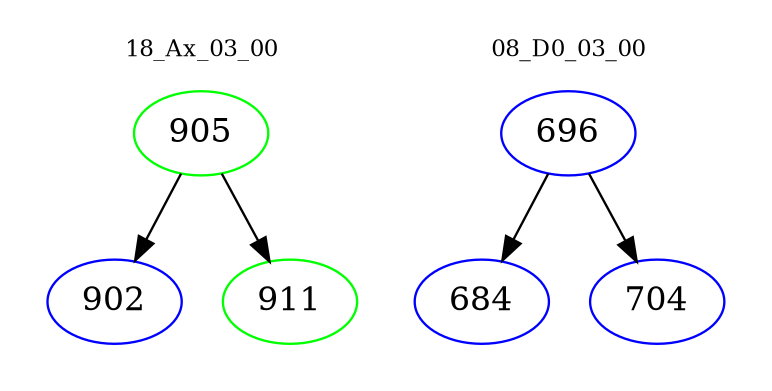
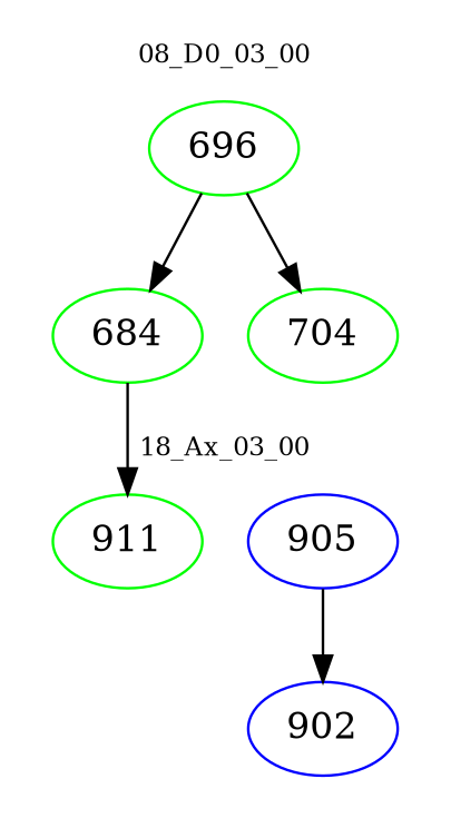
  digraph {
    node [color=blue]
    edge [color=black]
-   n1 [color=green label=905]
+   n1 [label=905]
    n2 [label=902]
    n3 [color=green label=911]
-   n4 [label=696]
-   n5 [label=684]
-   n6 [label=704]
+   n4 [color=green label=696]
+   n5 [color=green label=684]
+   n6 [color=green label=704]
    subgraph cluster_1 {
      color=white
      fontsize=10
      label="18_Ax_03_00"
      n1
      n2
      n3
    }
    subgraph cluster_2 {
      color=white
      fontsize=10
      label="08_D0_03_00"
      n4
      n5
      n6
    }
    n1 -> n2
-   n1 -> n3
+   n5 -> n3
    n4 -> n5
    n4 -> n6
  }
